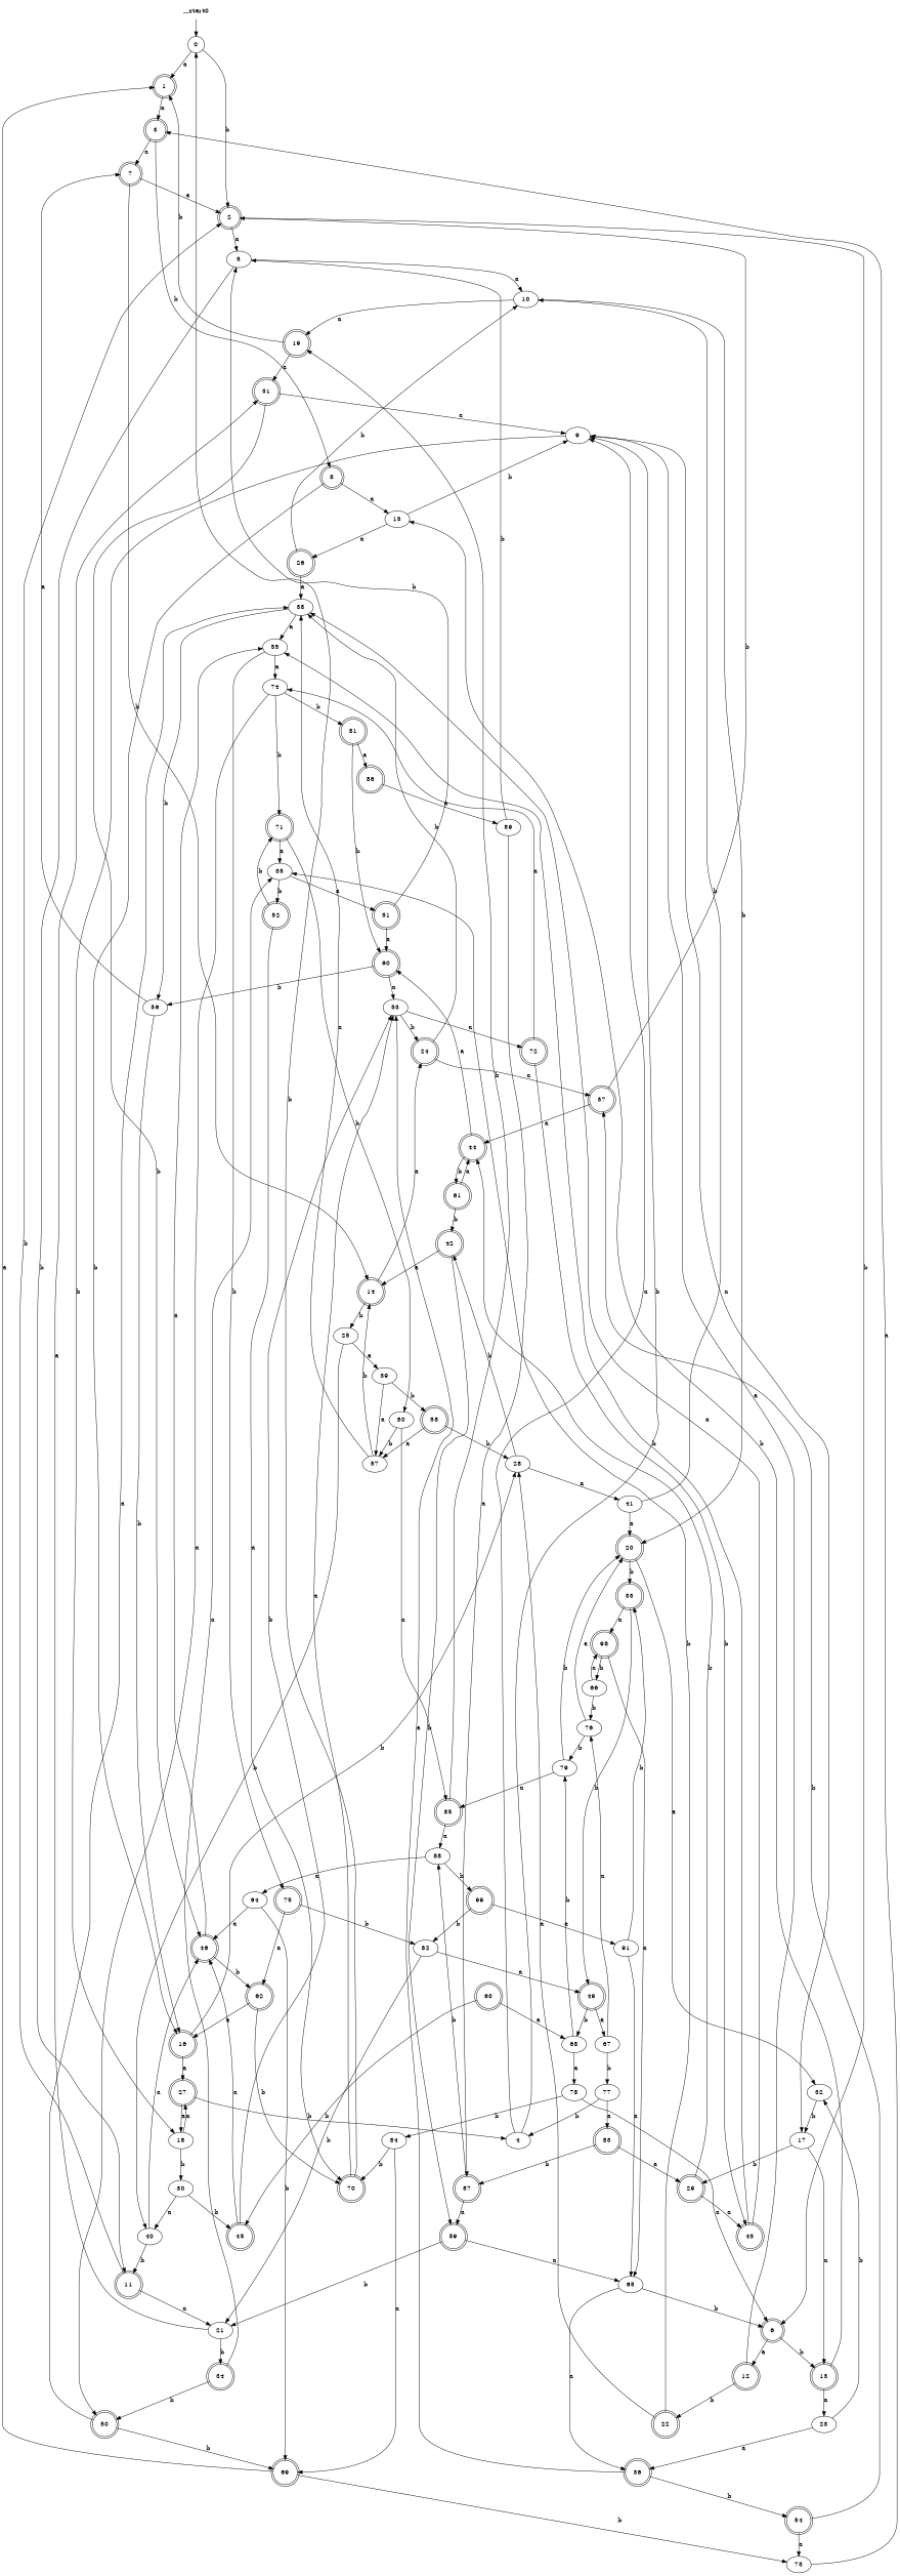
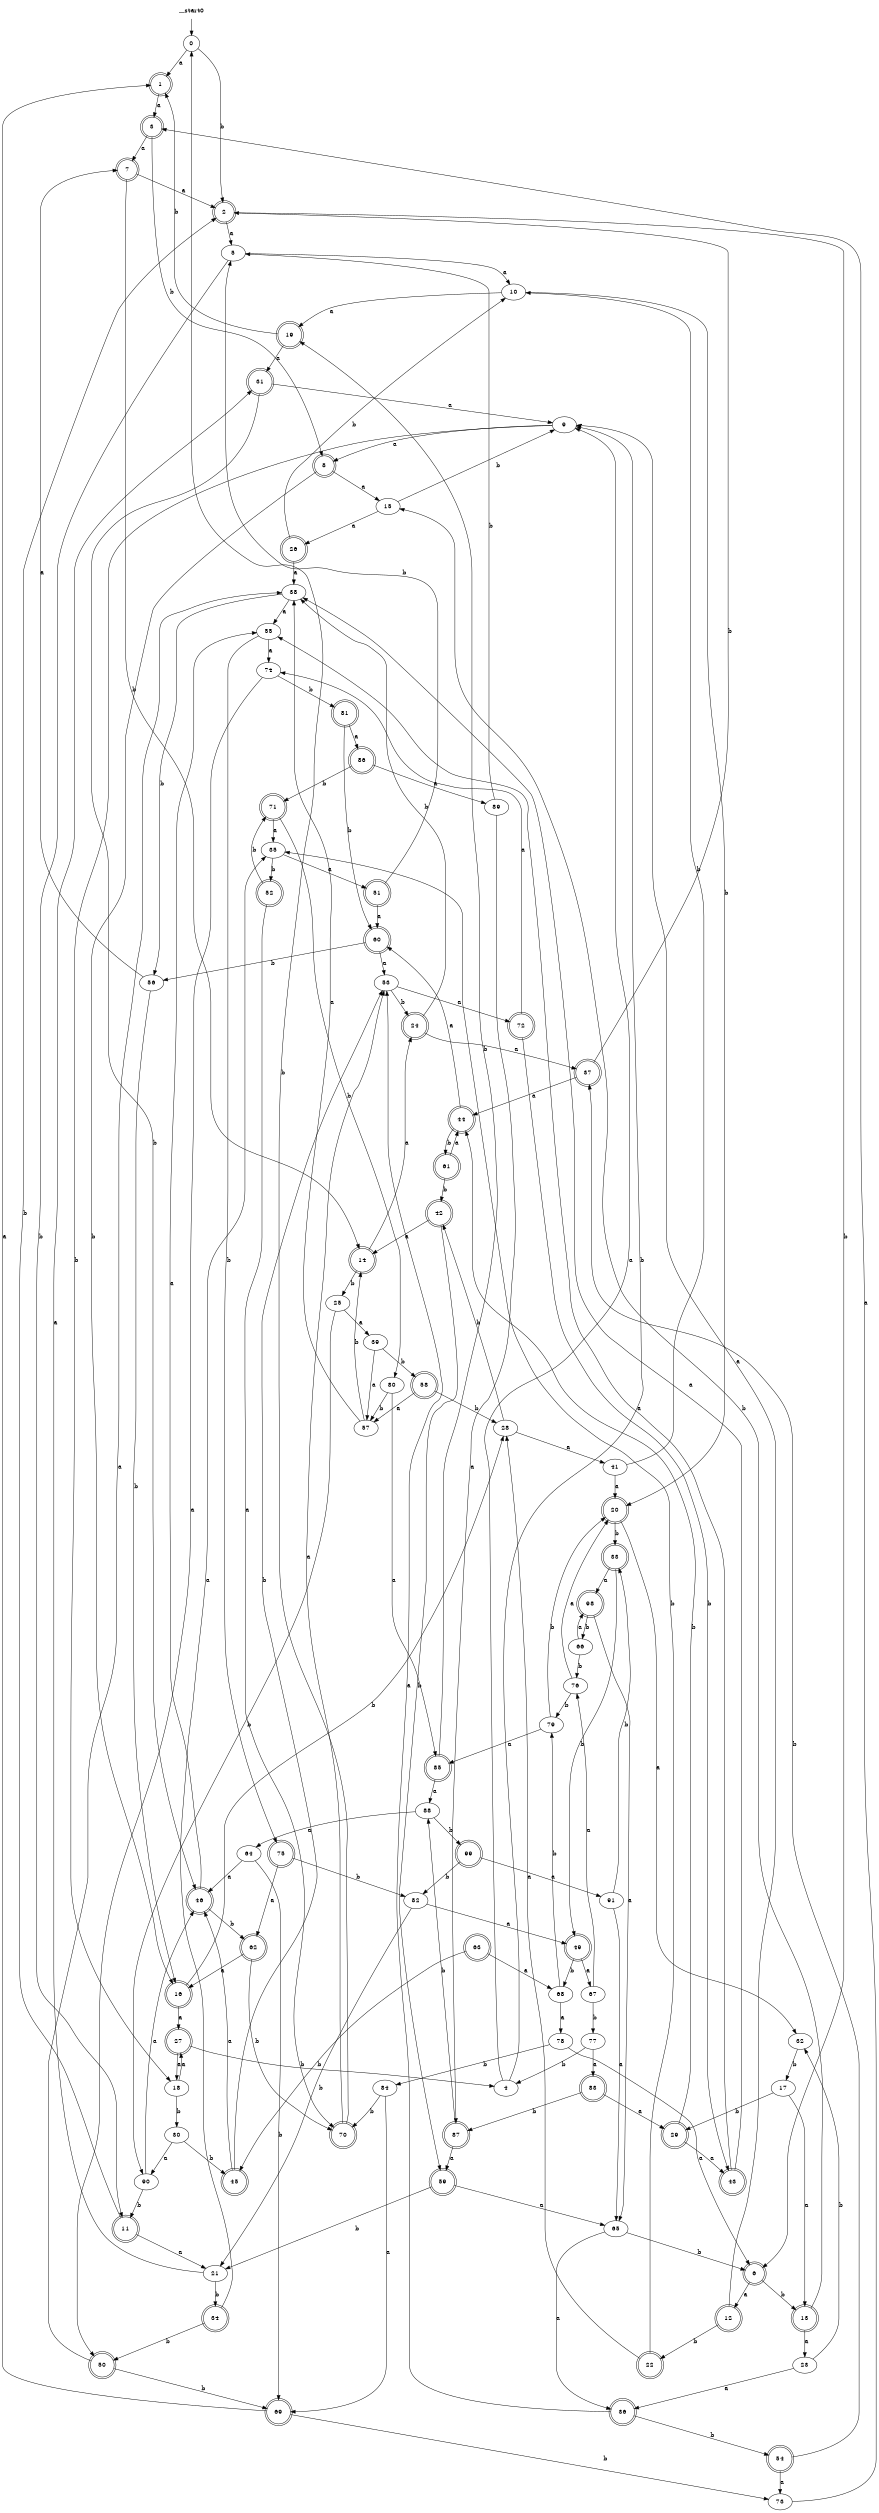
  digraph {
    node [shape=doublecircle]
    __start0 [shape=none]
    0 [shape=circle]
    1
    2
    3
    5 [shape=""]
    6
    7
    8
    4 [shape=""]
    9 [shape=""]
    10 [shape=""]
    11
    12
    13
    14
    15 [shape=""]
    16
    17 [shape=""]
    18 [shape=""]
    19
    20
    21 [shape=""]
    22
    23 [shape=""]
    24
    25 [shape=""]
    26
    27
    28 [shape=""]
    29
    30 [shape=""]
    31
    32 [shape=""]
    33
    34
    35 [shape=""]
    36
    37
    38 [shape=""]
    39 [shape=""]
-   40 [shape=""]
+   40 [label=90 shape=""]
    41 [shape=""]
    42
    43
    44
    45
    46
    n49 [label=98]
    49
    50
    51
    52
    53 [shape=""]
    54
    55 [shape=""]
    56 [shape=""]
    57 [shape=""]
    58
    59
    60
    61
    62
    65 [shape=""]
    66 [shape=""]
    67 [shape=""]
    68 [shape=""]
    69
    70
    71
    72
    73 [shape=""]
    74 [shape=""]
    75
    63
    64 [shape=""]
    76 [shape=""]
    77 [shape=""]
    78 [shape=""]
    79 [shape=""]
    80 [shape=""]
    81
    82 [shape=""]
    83
    84 [shape=""]
    85
    86
    87
    88 [shape=""]
    89 [shape=""]
    n91 [label=99]
    91 [shape=""]
    __start0 -> 0
    0 -> 1 [label=a]
    0 -> 2 [label=b]
    1 -> 3 [label=a]
    2 -> 5 [label=a]
    2 -> 6 [label=b]
    3 -> 7 [label=a]
    3 -> 8 [label=b]
    5 -> 10 [label=a]
    5 -> 11 [label=b]
    6 -> 12 [label=a]
    6 -> 13 [label=b]
    7 -> 2 [label=a]
    7 -> 14 [label=b]
    8 -> 15 [label=a]
    8 -> 16 [label=b]
    4 -> 9 [label=a]
    4 -> 9 [label=b]
-   9 -> 17 [label=a]
+   9 -> 8 [label=a]
    9 -> 18 [label=b]
    10 -> 19 [label=a]
    10 -> 20 [label=b]
    11 -> 2 [label=b]
    11 -> 21 [label=a]
    12 -> 9 [label=a]
    12 -> 22 [label=b]
    13 -> 15 [label=b]
    13 -> 23 [label=a]
    14 -> 24 [label=a]
    14 -> 25 [label=b]
    15 -> 9 [label=b]
    15 -> 26 [label=a]
    16 -> 27 [label=a]
    16 -> 28 [label=b]
    17 -> 13 [label=a]
    17 -> 29 [label=b]
    18 -> 27 [label=a]
    18 -> 30 [label=b]
    19 -> 1 [label=b]
    19 -> 31 [label=a]
    20 -> 32 [label=a]
    20 -> 33 [label=b]
    21 -> 31 [label=a]
    21 -> 34 [label=b]
    22 -> 28 [label=a]
    22 -> 35 [label=b]
    23 -> 32 [label=b]
    23 -> 36 [label=a]
    24 -> 37 [label=a]
    24 -> 38 [label=b]
    25 -> 39 [label=a]
    25 -> 40 [label=b]
    26 -> 10 [label=b]
    26 -> 38 [label=a]
    27 -> 4 [label=b]
    27 -> 18 [label=a]
    28 -> 41 [label=a]
    28 -> 42 [label=b]
    29 -> 43 [label=a]
    29 -> 44 [label=b]
    30 -> 40 [label=a]
    30 -> 45 [label=b]
    31 -> 9 [label=a]
    31 -> 46 [label=b]
    32 -> 17 [label=b]
    33 -> n49 [label=a]
    33 -> 49 [label=b]
    34 -> 35 [label=a]
    34 -> 50 [label=b]
    35 -> 51 [label=a]
    35 -> 52 [label=b]
    36 -> 53 [label=a]
    36 -> 54 [label=b]
    37 -> 2 [label=b]
    37 -> 44 [label=a]
    38 -> 55 [label=a]
    38 -> 56 [label=b]
    39 -> 57 [label=a]
    39 -> 58 [label=b]
    40 -> 11 [label=b]
    40 -> 46 [label=a]
    41 -> 10 [label=b]
    41 -> 20 [label=a]
    42 -> 14 [label=a]
    42 -> 59 [label=b]
    43 -> 38 [label=a]
-   43 -> 55 [label=b]
+   43 -> 55 [label=a]
    44 -> 60 [label=a]
    44 -> 61 [label=b]
    45 -> 46 [label=a]
    45 -> 53 [label=b]
    46 -> 55 [label=a]
    46 -> 62 [label=b]
    n49 -> 65 [label=a]
    n49 -> 66 [label=b]
    49 -> 67 [label=a]
    49 -> 68 [label=b]
    50 -> 38 [label=a]
    50 -> 69 [label=b]
    51 -> 5 [label=b]
    51 -> 60 [label=a]
    52 -> 70 [label=a]
    52 -> 71 [label=b]
    53 -> 24 [label=b]
    53 -> 72 [label=a]
    54 -> 37 [label=b]
    54 -> 73 [label=a]
    55 -> 74 [label=a]
    55 -> 75 [label=b]
    56 -> 7 [label=a]
    56 -> 16 [label=b]
    57 -> 14 [label=b]
    57 -> 38 [label=a]
    58 -> 28 [label=b]
    58 -> 57 [label=a]
    59 -> 21 [label=b]
    59 -> 65 [label=a]
    60 -> 53 [label=a]
    60 -> 56 [label=b]
    61 -> 42 [label=b]
    61 -> 44 [label=a]
    62 -> 16 [label=a]
    62 -> 70 [label=b]
    65 -> 6 [label=b]
    65 -> 36 [label=a]
    66 -> n49 [label=a]
    66 -> 76 [label=b]
    67 -> 76 [label=a]
    67 -> 77 [label=b]
    68 -> 78 [label=a]
    68 -> 79 [label=b]
    69 -> 1 [label=a]
    69 -> 73 [label=b]
    70 -> 0 [label=b]
    70 -> 53 [label=a]
    71 -> 35 [label=a]
    71 -> 80 [label=b]
    72 -> 43 [label=b]
    72 -> 74 [label=a]
    73 -> 3 [label=a]
    74 -> 50 [label=a]
    74 -> 81 [label=b]
    75 -> 62 [label=a]
    75 -> 82 [label=b]
    63 -> 45 [label=b]
    63 -> 68 [label=a]
    64 -> 46 [label=a]
    64 -> 69 [label=b]
    76 -> 20 [label=a]
    76 -> 79 [label=b]
    77 -> 4 [label=b]
    77 -> 83 [label=a]
    78 -> 6 [label=a]
    78 -> 84 [label=b]
    79 -> 20 [label=b]
    79 -> 85 [label=a]
    80 -> 57 [label=b]
    80 -> 85 [label=a]
    81 -> 60 [label=b]
    81 -> 86 [label=a]
    82 -> 21 [label=b]
    82 -> 49 [label=a]
    83 -> 29 [label=a]
    83 -> 87 [label=b]
    84 -> 69 [label=a]
    84 -> 70 [label=b]
    85 -> 19 [label=b]
    85 -> 88 [label=a]
-   74 -> 71 [label=b]
+   86 -> 71 [label=b]
    86 -> 89 [label=a]
    87 -> 59 [label=a]
    87 -> 88 [label=b]
    88 -> 64 [label=a]
    88 -> n91 [label=b]
    89 -> 5 [label=b]
    89 -> 87 [label=a]
    n91 -> 82 [label=b]
    n91 -> 91 [label=a]
    91 -> 33 [label=b]
    91 -> 65 [label=a]
  }
